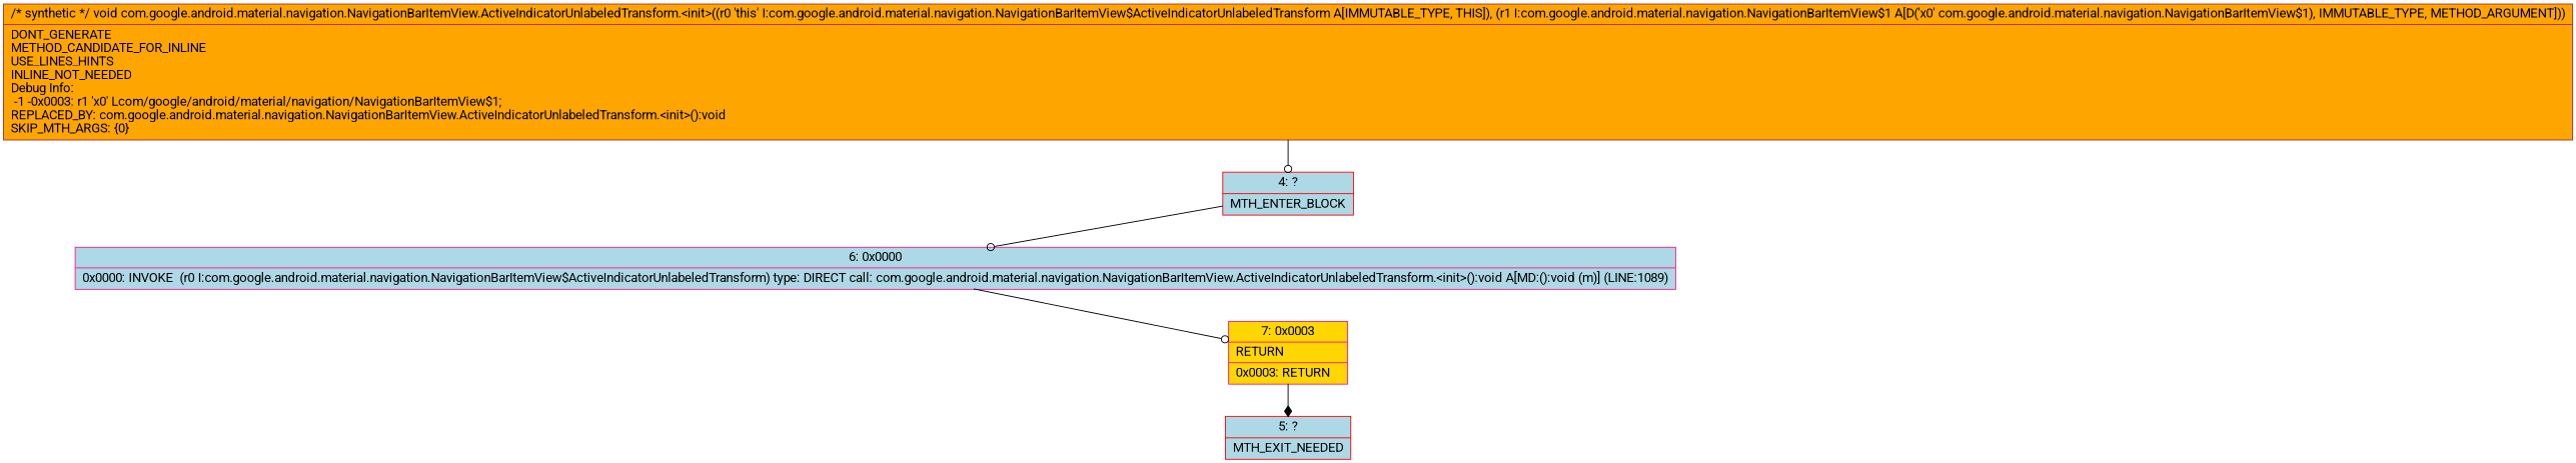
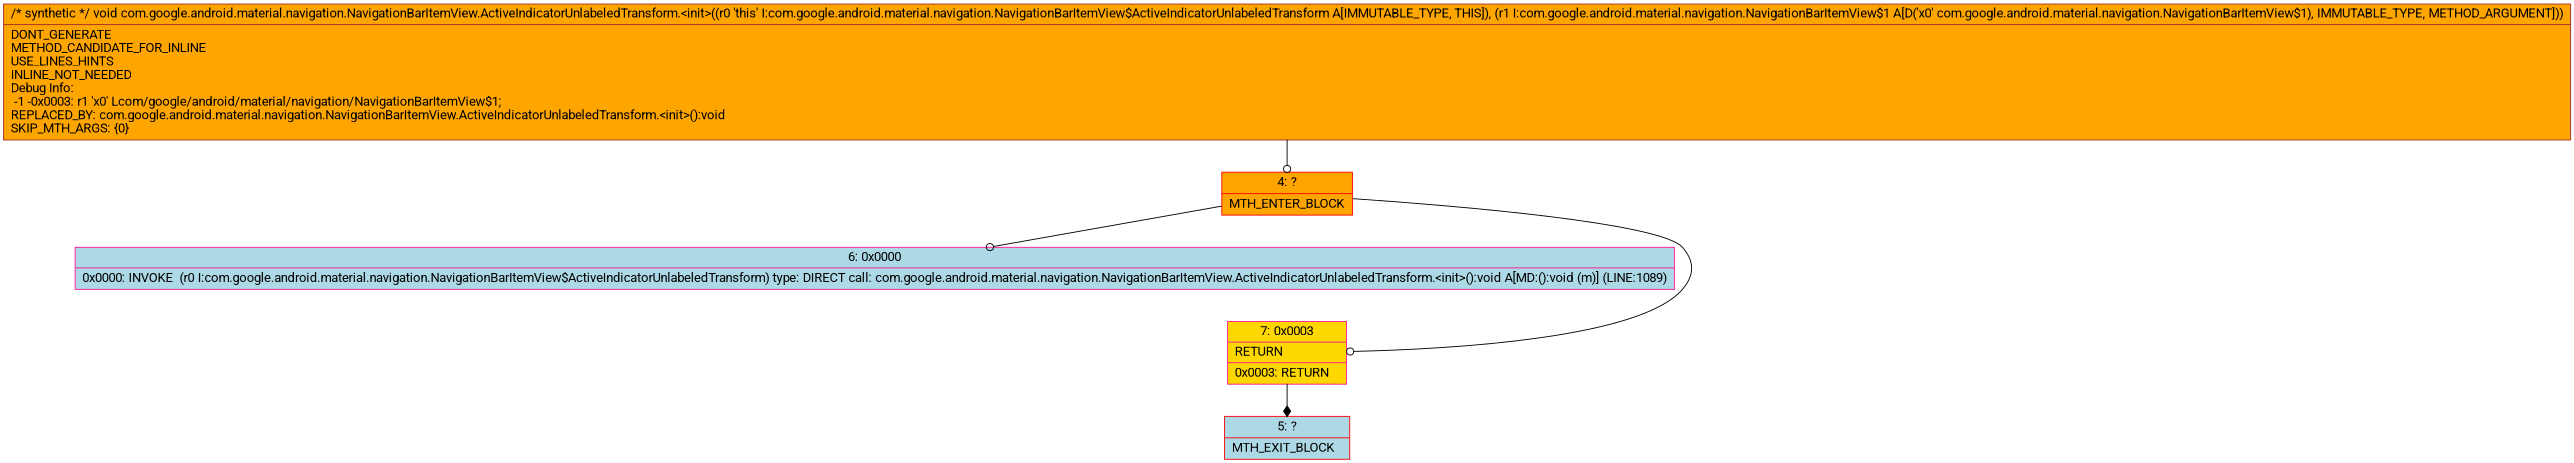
  digraph {
    fontname=Roboto
    node [color=red fillcolor=orange fontname=Roboto shape=record style=filled]
    edge [arrowhead=odot fontname=Roboto]
-   n1 [fillcolor=lightblue label="{4\:\ ?|MTH_ENTER_BLOCK\l}"]
+   n1 [label="{4\:\ ?|MTH_ENTER_BLOCK\l}"]
    n2 [color=deeppink fillcolor=lightblue label="{6\:\ 0x0000|0x0000: INVOKE  (r0 I:com.google.android.material.navigation.NavigationBarItemView$ActiveIndicatorUnlabeledTransform) type: DIRECT call: com.google.android.material.navigation.NavigationBarItemView.ActiveIndicatorUnlabeledTransform.\<init\>():void A[MD:():void (m)] (LINE:1089)\l}"]
    n3 [color=deeppink fillcolor=gold label="{7\:\ 0x0003|RETURN\l|0x0003: RETURN   \l}"]
-   n4 [fillcolor=lightblue label="{5\:\ ?|MTH_EXIT_NEEDED\l}"]
+   n4 [fillcolor=lightblue label="{5\:\ ?|MTH_EXIT_BLOCK\l}"]
    n5 [color=brown label="{\/* synthetic *\/ void com.google.android.material.navigation.NavigationBarItemView.ActiveIndicatorUnlabeledTransform.\<init\>((r0 'this' I:com.google.android.material.navigation.NavigationBarItemView$ActiveIndicatorUnlabeledTransform A[IMMUTABLE_TYPE, THIS]), (r1 I:com.google.android.material.navigation.NavigationBarItemView$1 A[D('x0' com.google.android.material.navigation.NavigationBarItemView$1), IMMUTABLE_TYPE, METHOD_ARGUMENT]))  | DONT_GENERATE\lMETHOD_CANDIDATE_FOR_INLINE\lUSE_LINES_HINTS\lINLINE_NOT_NEEDED\lDebug Info:\l  \-1 \-0x0003: r1 'x0' Lcom\/google\/android\/material\/navigation\/NavigationBarItemView$1;\lREPLACED_BY: com.google.android.material.navigation.NavigationBarItemView.ActiveIndicatorUnlabeledTransform.\<init\>():void\lSKIP_MTH_ARGS: \{0\}\l}"]
    n1 -> n2
-   n2 -> n3
+   n1 -> n3
    n3 -> n4 [arrowhead=diamond]
    n5 -> n1
  }
